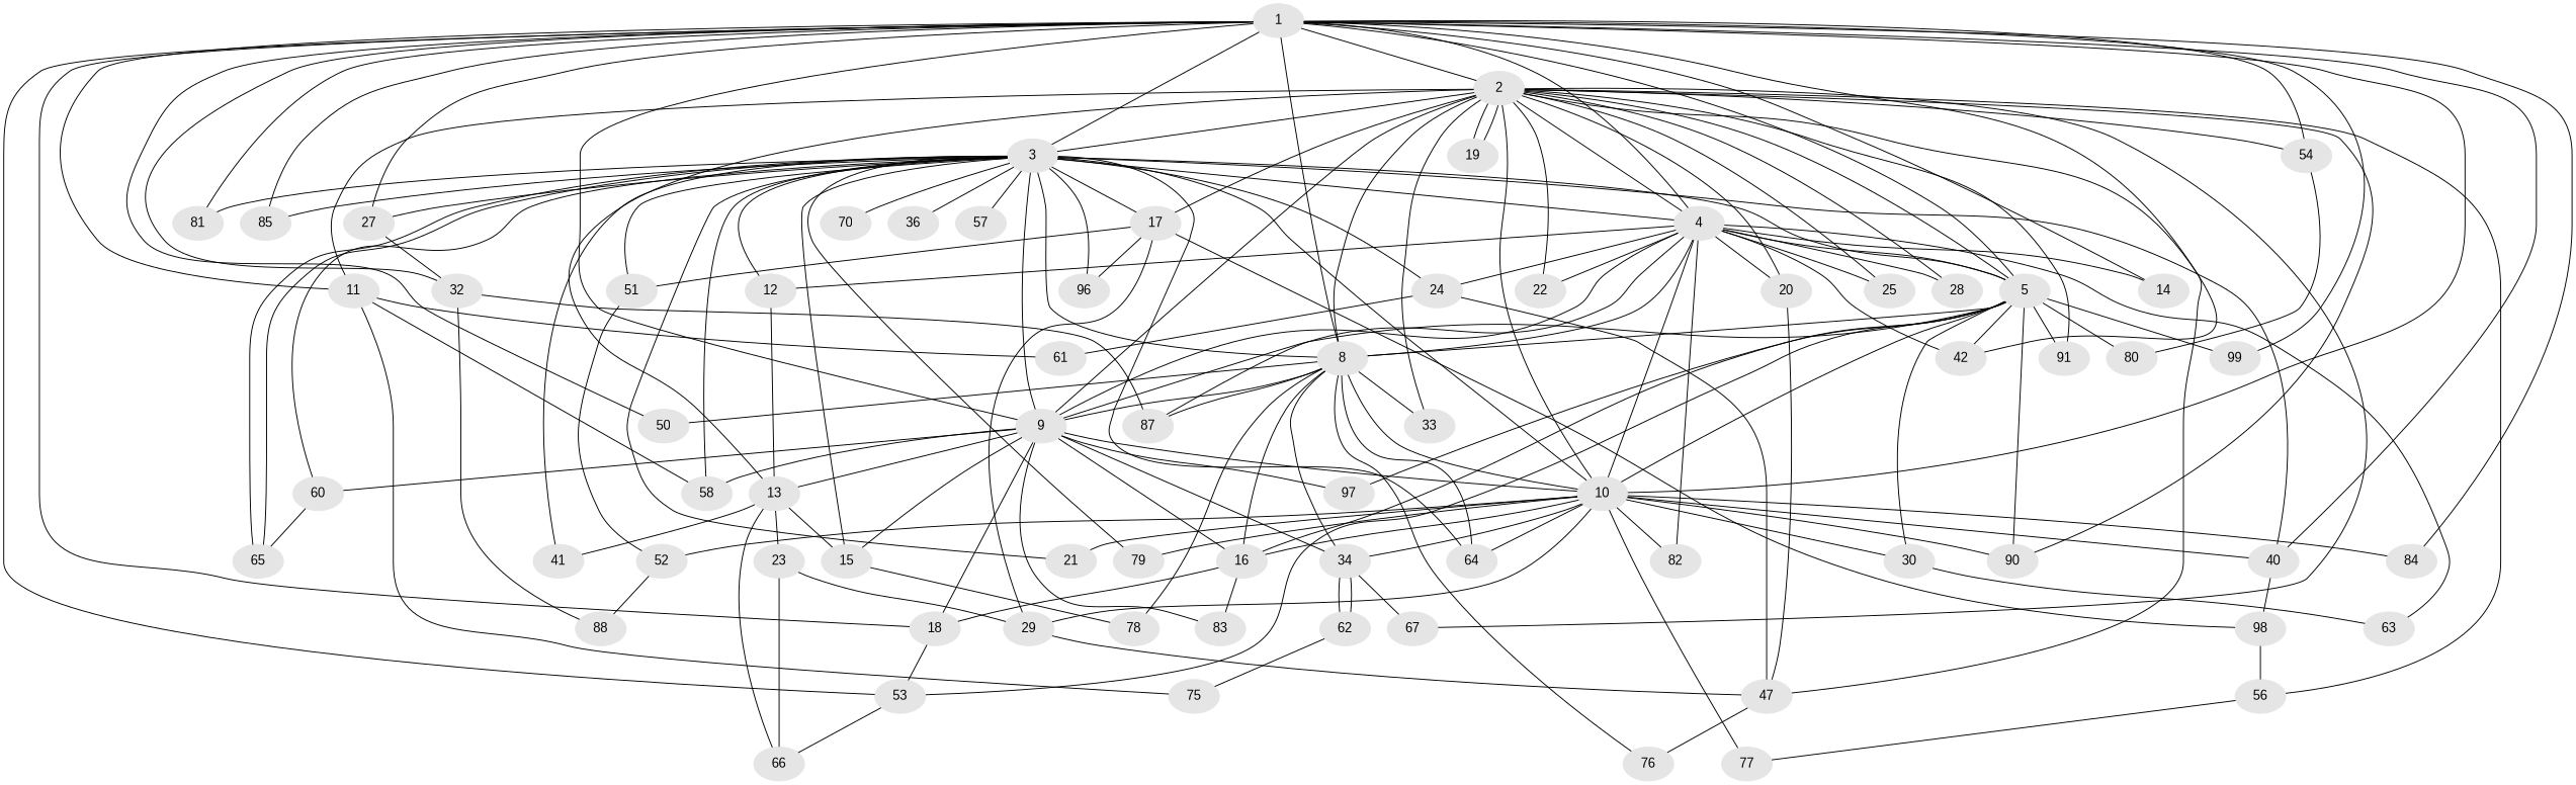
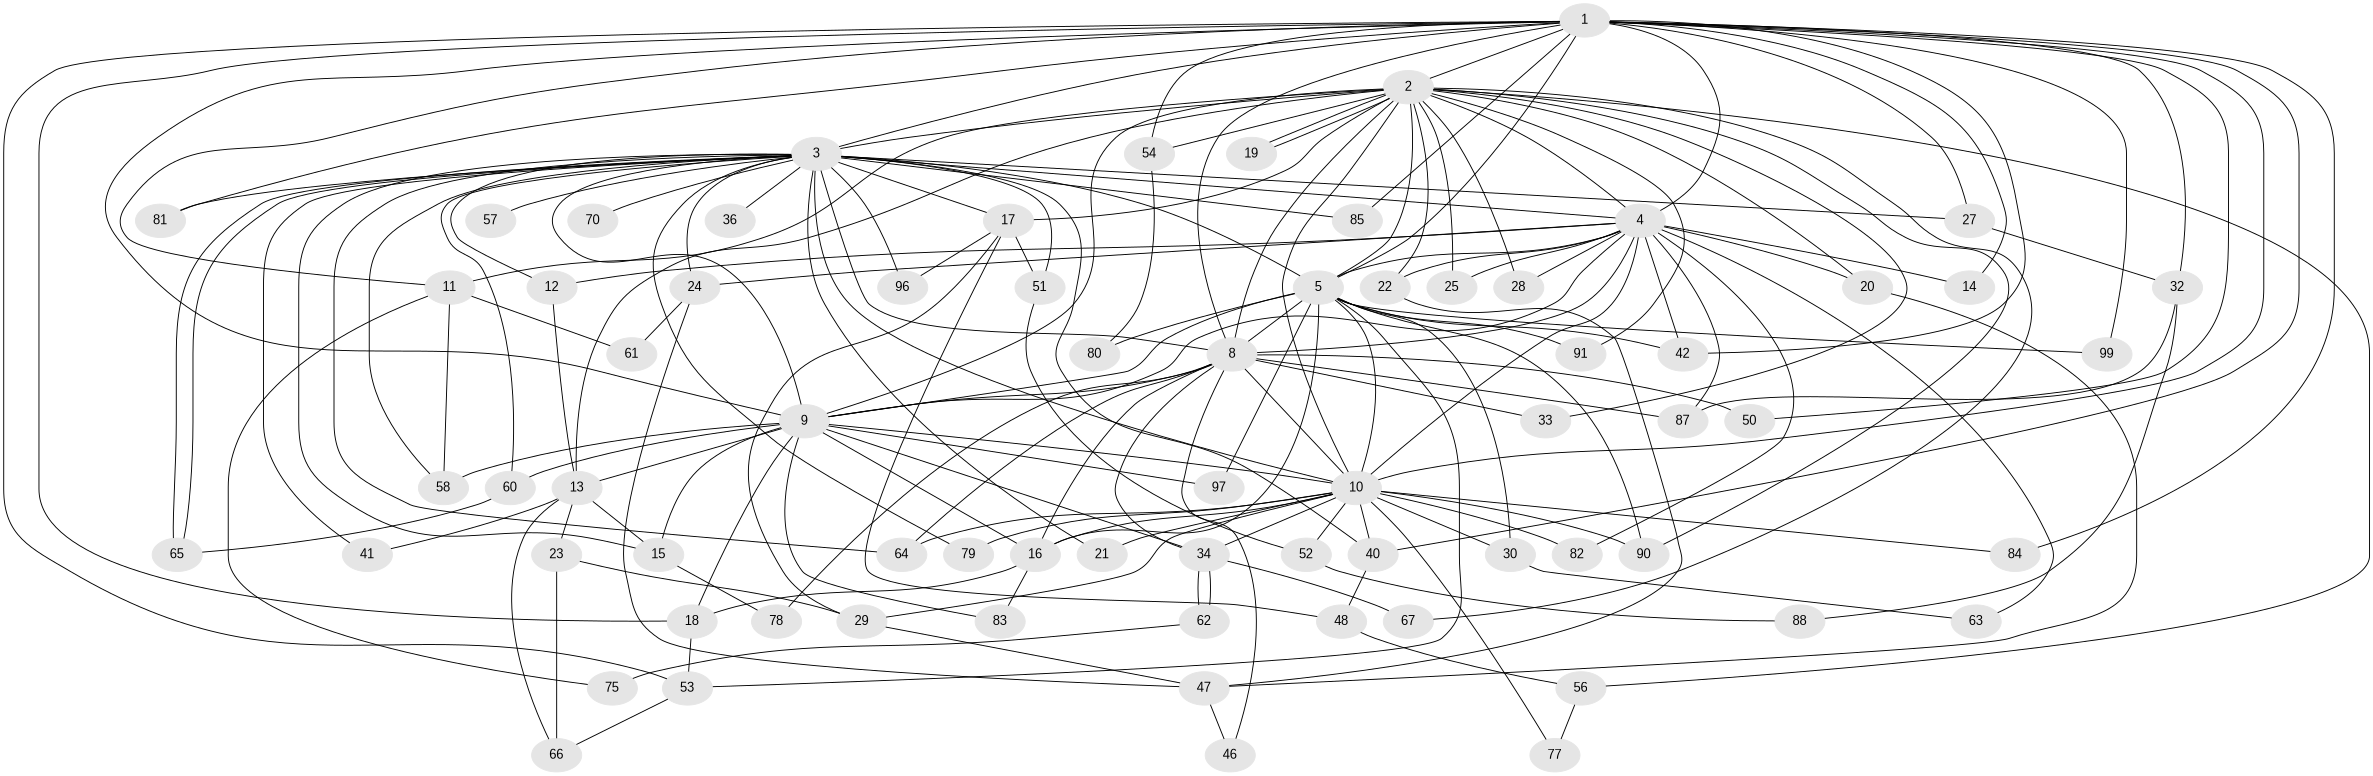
  graph {
    fontname="Liberation Sans"
    node [color=gray90 fontname="Liberation Sans" style=filled]
    edge [fontname="Liberation Sans"]
    1 [super="+6"]
    2 [super="+43"]
    3 [super="+7"]
    4 [super="+49"]
    5 [super="+35"]
    8 [super="+69"]
    9 [super="+59"]
    10 [super="+45"]
    11 [super="+71"]
    14
    18 [super="+94"]
    27 [super="+55"]
    32 [super="+38"]
    40
    42
    50
    53 [super="+74"]
    54
    81
    84
    85
    99
    13 [super="+31"]
    17 [super="+68"]
    19
    20 [super="+93"]
    22
    25
    28
    33
    47 [super="+89"]
    56
    67
    90 [super="+98"]
    91
    24 [super="+26"]
    12
    15 [super="+46"]
    21
    36
    41
    51
    57
    58
    60 [super="+86"]
    64
    65
    70
    79
    96
    63
    82
    87 [super="+95"]
    16 [super="+44"]
    30
    80
    97
    34 [super="+100"]
-   76
+   76 [label=46]
    78
    83
    29 [super="+92"]
    52 [super="+72"]
    77
    61
    75
    88
-   48 [label=98]
+   48
    66 [super="+73"]
    23 [super="+37"]
    62
    1 -- 2 [weight=2]
    1 -- 3 [weight=4]
    1 -- 4 [weight=2]
    1 -- 5 [weight=2]
    1 -- 8 [weight=2]
    1 -- 9 [weight=2]
    1 -- 10 [weight=2]
    1 -- 11
    1 -- 14
    1 -- 18
    1 -- 27
    1 -- 32 [weight=2]
    1 -- 40
    1 -- 42
    1 -- 50
    1 -- 53
    1 -- 54
    1 -- 81
    1 -- 84
    1 -- 85
    1 -- 99
    2 -- 3 [weight=2]
    2 -- 4
    2 -- 5
    2 -- 8
    2 -- 9
    2 -- 10
    2 -- 11
    2 -- 54
    2 -- 13
    2 -- 17 [weight=2]
    2 -- 19
    2 -- 19
    2 -- 20
    2 -- 22
    2 -- 25
    2 -- 28
    2 -- 33
-   2 -- 47
+   22 -- 47
    2 -- 56
    2 -- 67
    2 -- 90
    2 -- 91
    3 -- 4 [weight=2]
    3 -- 5 [weight=2]
    3 -- 8 [weight=2]
    3 -- 9 [weight=2]
    3 -- 10 [weight=2]
    3 -- 27
    3 -- 40
    3 -- 81
    3 -- 85
    3 -- 17
    3 -- 24
    3 -- 12
    3 -- 15
    3 -- 21
    3 -- 36 [weight=2]
    3 -- 41
    3 -- 51
    3 -- 57
    3 -- 58
    3 -- 60
    3 -- 64
    3 -- 65
    3 -- 65
    3 -- 70 [weight=2]
    3 -- 79
    3 -- 96
    4 -- 5
    4 -- 8
    4 -- 9
    4 -- 10
    4 -- 14
    4 -- 42
    4 -- 20
    4 -- 22
    4 -- 25
    4 -- 28
    4 -- 24
    4 -- 12
    4 -- 63
    4 -- 82
    4 -- 87
    5 -- 8
    5 -- 9 [weight=2]
    5 -- 10
    5 -- 42
    5 -- 53
    5 -- 99
    5 -- 90
    5 -- 91
    5 -- 16
    5 -- 30
    5 -- 80
    5 -- 97
    8 -- 9
    8 -- 10
    8 -- 50
    8 -- 33
    8 -- 64
    8 -- 87
    8 -- 16
    8 -- 34
    8 -- 76
    8 -- 78
    9 -- 10
    9 -- 18
    9 -- 13
    9 -- 15
    9 -- 58
    9 -- 60
    9 -- 16
    9 -- 97
    9 -- 34
    9 -- 83
    10 -- 40
    10 -- 84
    10 -- 90
    10 -- 21
    10 -- 64
    10 -- 79
    10 -- 82
    10 -- 16
    10 -- 30
    10 -- 34
    10 -- 29
    10 -- 52 [weight=2]
    10 -- 77
    11 -- 58
    11 -- 61
    11 -- 75
    18 -- 53
    27 -- 32
    32 -- 87
    32 -- 88
    40 -- 48
    53 -- 66
    54 -- 80
    13 -- 15
    13 -- 41
    13 -- 66
    13 -- 23
    17 -- 51
    17 -- 96
    17 -- 29
    17 -- 48
    20 -- 47
    47 -- 76
    56 -- 77
    24 -- 47
    24 -- 61
    12 -- 13
    15 -- 78
    51 -- 52
    60 -- 65
    16 -- 18
    16 -- 83
    30 -- 63
    34 -- 67
    34 -- 62
    34 -- 62
    29 -- 47
    52 -- 88
    48 -- 56
    23 -- 29
    23 -- 66
    62 -- 75
  }
